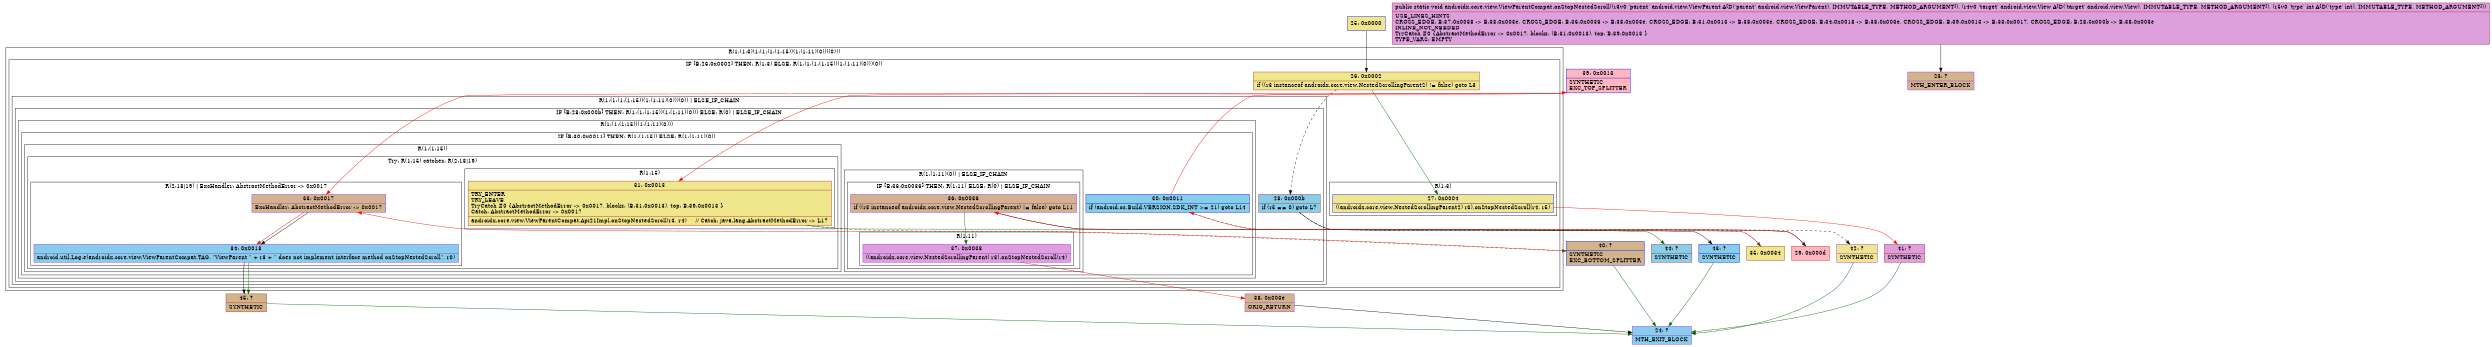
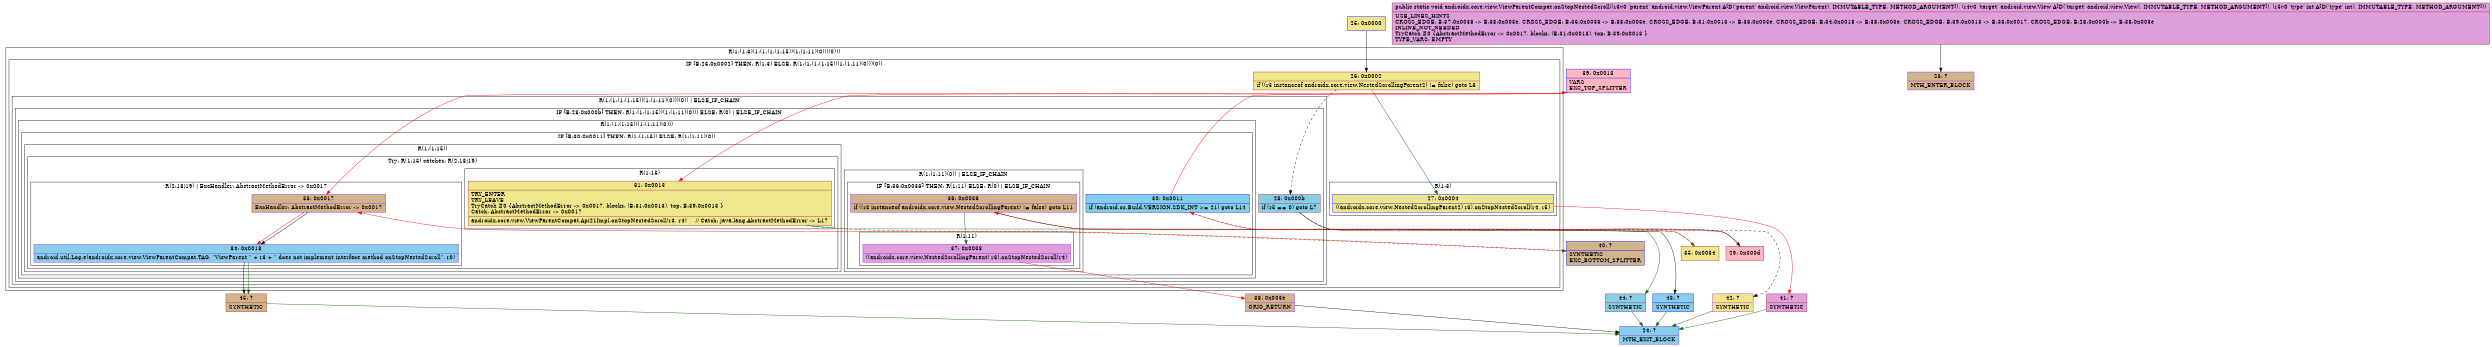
  digraph {
    node [color=brown fillcolor=khaki shape=record style=filled]
    edge [color=darkgreen]
    n1 [color=blue label="{27\:\ 0x0004|((androidx.core.view.NestedScrollingParent2) r3).onStopNestedScroll(r4, r5)\l}"]
    n2 [label="{31\:\ 0x0013|TRY_ENTER\lTRY_LEAVE\lTryCatch #0 \{AbstractMethodError \-\> 0x0017, blocks: (B:31:0x0013), top: B:39:0x0013 \}\lCatch: AbstractMethodError \-\> 0x0017\l|androidx.core.view.ViewParentCompat.Api21Impl.onStopNestedScroll(r3, r4)     \/\/ Catch: java.lang.AbstractMethodError \-\> L17\l}"]
    n3 [color=purple fillcolor=tan label="{33\:\ 0x0017|ExcHandler: AbstractMethodError \-\> 0x0017\l}"]
    n4 [color=purple fillcolor=skyblue label="{34\:\ 0x0018|android.util.Log.e(androidx.core.view.ViewParentCompat.TAG, \"ViewParent \" + r3 + \" does not implement interface method onStopNestedScroll\", r0)\l}"]
    n5 [color=purple fillcolor=plum label="{37\:\ 0x0038|((androidx.core.view.NestedScrollingParent) r3).onStopNestedScroll(r4)\l}"]
    n6 [color=purple fillcolor=tan label="{36\:\ 0x0036|if ((r3 instanceof androidx.core.view.NestedScrollingParent) != false) goto L11\l}"]
    n7 [color=blue fillcolor=skyblue label="{30\:\ 0x0011|if (android.os.Build.VERSION.SDK_INT \>= 21) goto L14\l}"]
    n8 [fillcolor=skyblue label="{28\:\ 0x000b|if (r5 == 0) goto L7\l}"]
    n9 [label="{26\:\ 0x0002|if ((r3 instanceof androidx.core.view.NestedScrollingParent2) != false) goto L3\l}"]
    n10 [fillcolor=plum label="{41\:\ ?|SYNTHETIC\l}"]
    n11 [color=blue fillcolor=tan label="{40\:\ ?|SYNTHETIC\lEXC_BOTTOM_SPLITTER\l}"]
    n12 [fillcolor=skyblue label="{44\:\ ?|SYNTHETIC\l}"]
    n13 [fillcolor=tan label="{45\:\ ?|SYNTHETIC\l}"]
    n14 [color=purple fillcolor=tan label="{38\:\ 0x003e|ORIG_RETURN\l}"]
    n15 [color=blue fillcolor=skyblue label="{43\:\ ?|SYNTHETIC\l}"]
    n16 [label="{35\:\ 0x0034}"]
-   n17 [color=blue fillcolor=lightpink label="{39\:\ 0x0013|SYNTHETIC\lEXC_TOP_SPLITTER\l}"]
+   n17 [color=blue fillcolor=lightpink label="{39\:\ 0x0013|VARS\lEXC_TOP_SPLITTER\l}"]
    n18 [fillcolor=lightpink label="{29\:\ 0x000d}"]
    n19 [color=purple label="{42\:\ ?|SYNTHETIC\l}"]
    n20 [color=purple fillcolor=skyblue label="{24\:\ ?|MTH_EXIT_BLOCK\l}"]
    n21 [color=purple fillcolor=tan label="{23\:\ ?|MTH_ENTER_BLOCK\l}"]
    n22 [color=blue label="{25\:\ 0x0000}"]
    n23 [fillcolor=plum label="{public static void androidx.core.view.ViewParentCompat.onStopNestedScroll((r3v0 'parent' android.view.ViewParent A[D('parent' android.view.ViewParent), IMMUTABLE_TYPE, METHOD_ARGUMENT]), (r4v0 'target' android.view.View A[D('target' android.view.View), IMMUTABLE_TYPE, METHOD_ARGUMENT]), (r5v0 'type' int A[D('type' int), IMMUTABLE_TYPE, METHOD_ARGUMENT]))  | USE_LINES_HINTS\lCROSS_EDGE: B:37:0x0038 \-\> B:38:0x003e, CROSS_EDGE: B:36:0x0036 \-\> B:38:0x003e, CROSS_EDGE: B:31:0x0013 \-\> B:38:0x003e, CROSS_EDGE: B:34:0x0018 \-\> B:38:0x003e, CROSS_EDGE: B:39:0x0013 \-\> B:33:0x0017, CROSS_EDGE: B:28:0x000b \-\> B:38:0x003e\lINLINE_NOT_NEEDED\lTryCatch #0 \{AbstractMethodError \-\> 0x0017, blocks: (B:31:0x0013), top: B:39:0x0013 \}\lTYPE_VARS: EMPTY\l}"]
    subgraph cluster_1 {
      label="R(1:(1:3)(1:(1:(1:(1:15))(1:(1:11)(0)))(0)))"
      subgraph cluster_2 {
        label="IF [B:26:0x0002] THEN: R(1:3) ELSE: R(1:(1:(1:(1:15))(1:(1:11)(0)))(0))"
        n9
        subgraph cluster_3 {
          label="R(1:3)"
          n1
        }
        subgraph cluster_4 {
          label="R(1:(1:(1:(1:15))(1:(1:11)(0)))(0)) | ELSE_IF_CHAIN\l"
          subgraph cluster_5 {
            label="IF [B:28:0x000b] THEN: R(1:(1:(1:15))(1:(1:11)(0))) ELSE: R(0) | ELSE_IF_CHAIN\l"
            n8
            subgraph cluster_6 {
              label="R(1:(1:(1:15))(1:(1:11)(0)))"
              subgraph cluster_7 {
                label="IF [B:30:0x0011] THEN: R(1:(1:15)) ELSE: R(1:(1:11)(0))"
                n7
                subgraph cluster_8 {
                  label="R(1:(1:15))"
                  subgraph cluster_9 {
                    label="Try: R(1:15) catches: R(2:18|19)"
                    subgraph cluster_10 {
                      label="R(1:15)"
                      n2
                    }
                    subgraph cluster_11 {
                      label="R(2:18|19) | ExcHandler: AbstractMethodError \-\> 0x0017\l"
                      n3
                      n4
                    }
                  }
                }
                subgraph cluster_12 {
                  label="R(1:(1:11)(0)) | ELSE_IF_CHAIN\l"
                  subgraph cluster_13 {
                    label="IF [B:36:0x0036] THEN: R(1:11) ELSE: R(0) | ELSE_IF_CHAIN\l"
                    n6
                    subgraph cluster_14 {
                      label="R(1:11)"
                      n5
                    }
                    subgraph cluster_15 {
                      label="R(0)"
                    }
                  }
                }
              }
            }
            subgraph cluster_16 {
              label="R(0)"
            }
          }
        }
      }
    }
    subgraph cluster_17 {
      label="R(2:18|19) | ExcHandler: AbstractMethodError \-\> 0x0017\l"
    }
    n1 -> n10 [color=red]
    n2 -> n11 [style=dashed]
    n2 -> n12
    n3 -> n4 [color=red]
    n3 -> n4 [color=black]
    n4 -> n13 [color=black]
    n4 -> n13
    n5 -> n14 [color=red]
    n6 -> n5
    n6 -> n15 [color=black style=solid]
    n7 -> n16 [style=dashed]
    n7 -> n17 [color=red]
    n8 -> n18 [color=black]
    n8 -> n19 [color=black style=dashed]
    n9 -> n1
    n9 -> n8 [color=black style=dashed]
    n10 -> n20
    n11 -> n3 [color=red]
-   n11 -> n20
+   n12 -> n20
    n13 -> n20
    n14 -> n20 [color=black]
    n15 -> n20
    n16 -> n6 [color=red]
    n17 -> n2 [color=red]
    n17 -> n3 [color=red]
    n18 -> n7 [color=red]
    n19 -> n20
    n22 -> n9 [color=black]
    n23 -> n21 [color=black]
  }
